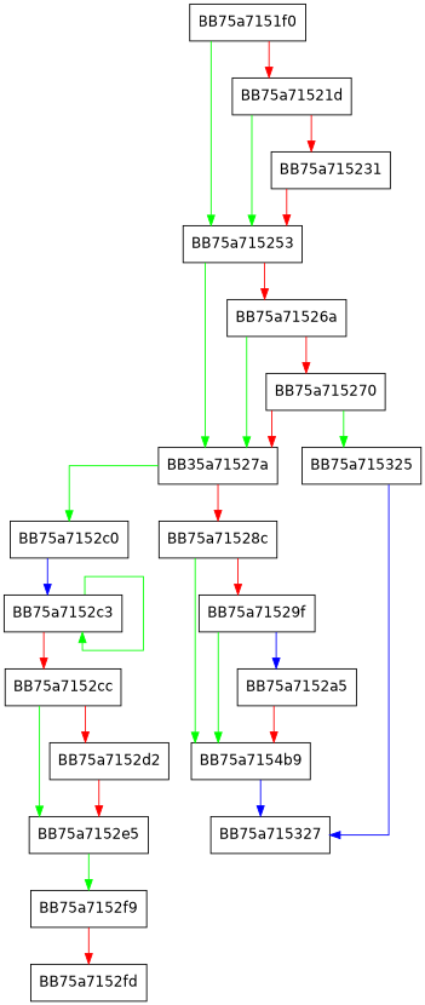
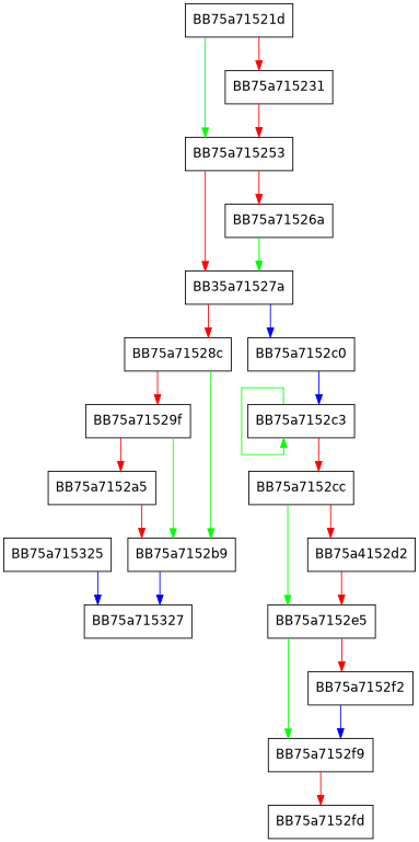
  digraph {
    fontname="DejaVu Sans"
    splines=ortho
    node [fontname="DejaVu Sans" shape=box]
    edge [color=red fontname="DejaVu Sans"]
-   BB75a7151f0
    BB75a715253
    BB75a71521d
    n4 [label=BB35a71527a]
    BB75a71526a
    BB75a715231
    BB75a7152c0
    BB75a71528c
-   BB75a715270
    BB75a7152c3
-   BB75a7152b9 [label=BB75a7154b9]
+   BB75a7152b9
    BB75a71529f
    BB75a715325
    BB75a715327
    BB75a7152cc
    BB75a7152a5
    BB75a7152e5
-   BB75a7152d2
+   BB75a7152d2 [label=BB75a4152d2]
    BB75a7152f9
+   BB75a7152f2
    BB75a7152fd
-   BB75a7151f0 -> BB75a715253 [color=green]
-   BB75a7151f0 -> BB75a71521d
-   BB75a715253 -> n4 [color=green]
+   BB75a715253 -> n4
    BB75a715253 -> BB75a71526a
    BB75a71521d -> BB75a715253 [color=green]
    BB75a71521d -> BB75a715231
-   n4 -> BB75a7152c0 [color=green]
+   n4 -> BB75a7152c0 [color=blue]
    n4 -> BB75a71528c
    BB75a71526a -> n4 [color=green]
-   BB75a71526a -> BB75a715270
    BB75a715231 -> BB75a715253
    BB75a7152c0 -> BB75a7152c3 [color=blue]
    BB75a71528c -> BB75a7152b9 [color=green]
    BB75a71528c -> BB75a71529f
-   BB75a715270 -> n4
-   BB75a715270 -> BB75a715325 [color=green]
    BB75a7152c3 -> BB75a7152c3 [color=green]
    BB75a7152c3 -> BB75a7152cc
    BB75a7152b9 -> BB75a715327 [color=blue]
    BB75a71529f -> BB75a7152b9 [color=green]
-   BB75a71529f -> BB75a7152a5 [color=blue]
+   BB75a71529f -> BB75a7152a5
    BB75a715325 -> BB75a715327 [color=blue]
    BB75a7152cc -> BB75a7152e5 [color=green]
    BB75a7152cc -> BB75a7152d2
    BB75a7152a5 -> BB75a7152b9
    BB75a7152e5 -> BB75a7152f9 [color=green]
+   BB75a7152e5 -> BB75a7152f2
    BB75a7152d2 -> BB75a7152e5
    BB75a7152f9 -> BB75a7152fd
+   BB75a7152f2 -> BB75a7152f9 [color=blue]
  }
